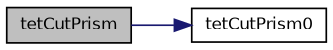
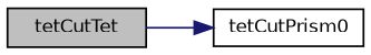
  digraph {
    rankdir=LR
    node [color=black fontname=Helvetica fontsize=10 shape=record]
-   n1 [fillcolor=grey75 fontcolor=black height=0.2 label=tetCutPrism style=filled width=0.4]
+   n1 [fillcolor=grey75 fontcolor=black height=0.2 label=tetCutTet style=filled width=0.4]
    n2 [height=0.2 label=tetCutPrism0 width=0.4]
    n1 -> n2 [color=midnightblue fontname=Helvetica fontsize=10 labelfontname=Helvetica labelfontsize=10 style=solid]
  }
